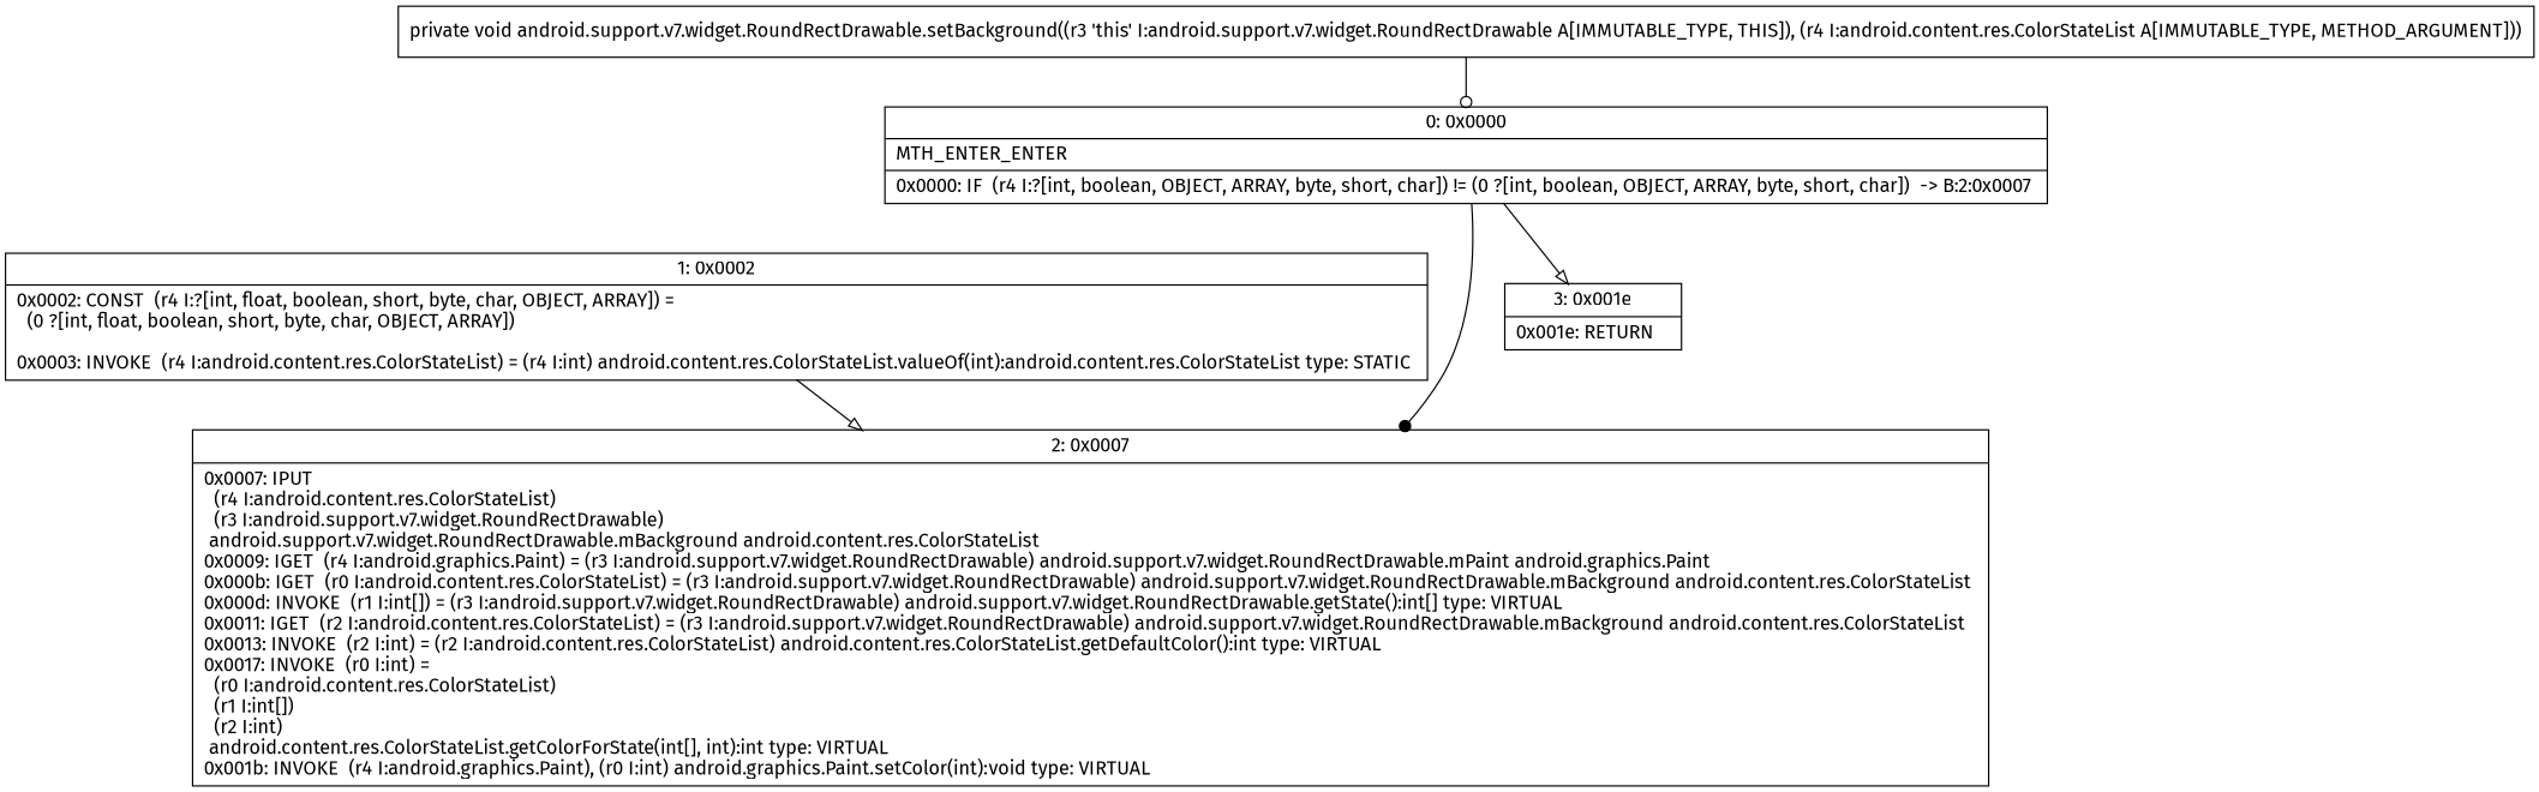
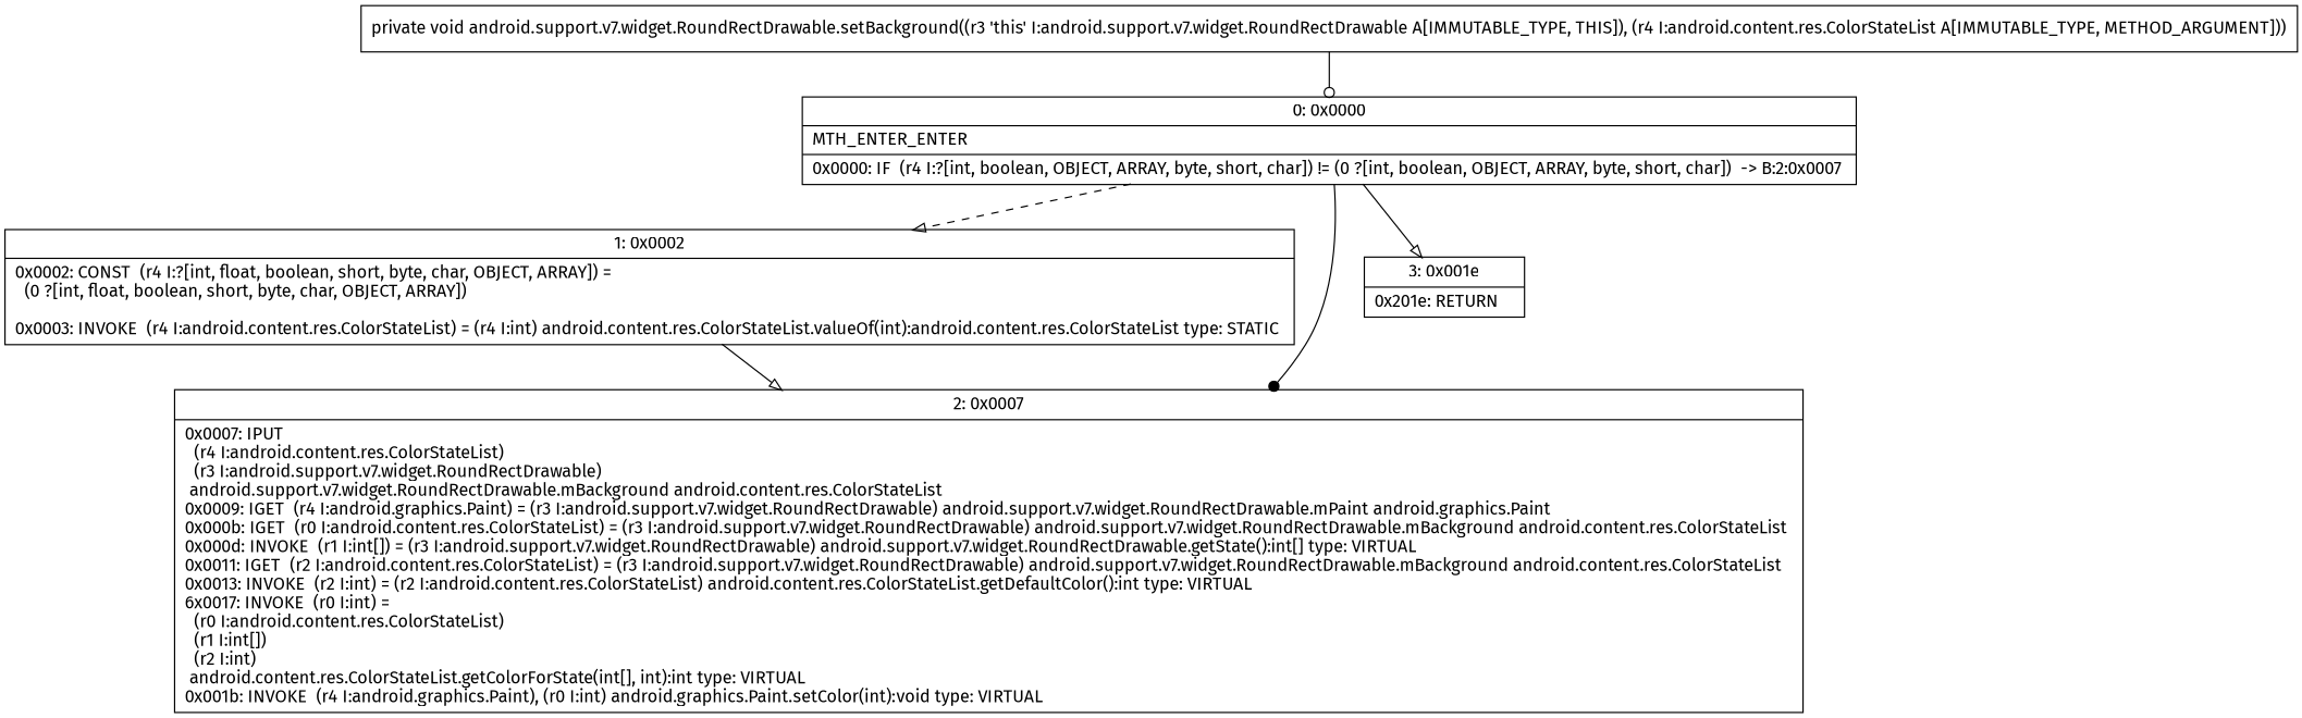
  digraph {
    fontname="Fira Sans"
    node [fontname="Fira Sans" shape=record]
    edge [arrowhead=onormal fontname="Fira Sans"]
    n1 [label="{0\:\ 0x0000|MTH_ENTER_ENTER\l|0x0000: IF  (r4 I:?[int, boolean, OBJECT, ARRAY, byte, short, char]) != (0 ?[int, boolean, OBJECT, ARRAY, byte, short, char])  \-\> B:2:0x0007 \l}"]
    n2 [label="{1\:\ 0x0002|0x0002: CONST  (r4 I:?[int, float, boolean, short, byte, char, OBJECT, ARRAY]) = \l  (0 ?[int, float, boolean, short, byte, char, OBJECT, ARRAY])\l \l0x0003: INVOKE  (r4 I:android.content.res.ColorStateList) = (r4 I:int) android.content.res.ColorStateList.valueOf(int):android.content.res.ColorStateList type: STATIC \l}"]
-   n3 [label="{2\:\ 0x0007|0x0007: IPUT  \l  (r4 I:android.content.res.ColorStateList)\l  (r3 I:android.support.v7.widget.RoundRectDrawable)\l android.support.v7.widget.RoundRectDrawable.mBackground android.content.res.ColorStateList \l0x0009: IGET  (r4 I:android.graphics.Paint) = (r3 I:android.support.v7.widget.RoundRectDrawable) android.support.v7.widget.RoundRectDrawable.mPaint android.graphics.Paint \l0x000b: IGET  (r0 I:android.content.res.ColorStateList) = (r3 I:android.support.v7.widget.RoundRectDrawable) android.support.v7.widget.RoundRectDrawable.mBackground android.content.res.ColorStateList \l0x000d: INVOKE  (r1 I:int[]) = (r3 I:android.support.v7.widget.RoundRectDrawable) android.support.v7.widget.RoundRectDrawable.getState():int[] type: VIRTUAL \l0x0011: IGET  (r2 I:android.content.res.ColorStateList) = (r3 I:android.support.v7.widget.RoundRectDrawable) android.support.v7.widget.RoundRectDrawable.mBackground android.content.res.ColorStateList \l0x0013: INVOKE  (r2 I:int) = (r2 I:android.content.res.ColorStateList) android.content.res.ColorStateList.getDefaultColor():int type: VIRTUAL \l0x0017: INVOKE  (r0 I:int) = \l  (r0 I:android.content.res.ColorStateList)\l  (r1 I:int[])\l  (r2 I:int)\l android.content.res.ColorStateList.getColorForState(int[], int):int type: VIRTUAL \l0x001b: INVOKE  (r4 I:android.graphics.Paint), (r0 I:int) android.graphics.Paint.setColor(int):void type: VIRTUAL \l}"]
-   n4 [label="{3\:\ 0x001e|0x001e: RETURN   \l}"]
+   n3 [label="{2\:\ 0x0007|0x0007: IPUT  \l  (r4 I:android.content.res.ColorStateList)\l  (r3 I:android.support.v7.widget.RoundRectDrawable)\l android.support.v7.widget.RoundRectDrawable.mBackground android.content.res.ColorStateList \l0x0009: IGET  (r4 I:android.graphics.Paint) = (r3 I:android.support.v7.widget.RoundRectDrawable) android.support.v7.widget.RoundRectDrawable.mPaint android.graphics.Paint \l0x000b: IGET  (r0 I:android.content.res.ColorStateList) = (r3 I:android.support.v7.widget.RoundRectDrawable) android.support.v7.widget.RoundRectDrawable.mBackground android.content.res.ColorStateList \l0x000d: INVOKE  (r1 I:int[]) = (r3 I:android.support.v7.widget.RoundRectDrawable) android.support.v7.widget.RoundRectDrawable.getState():int[] type: VIRTUAL \l0x0011: IGET  (r2 I:android.content.res.ColorStateList) = (r3 I:android.support.v7.widget.RoundRectDrawable) android.support.v7.widget.RoundRectDrawable.mBackground android.content.res.ColorStateList \l0x0013: INVOKE  (r2 I:int) = (r2 I:android.content.res.ColorStateList) android.content.res.ColorStateList.getDefaultColor():int type: VIRTUAL \l6x0017: INVOKE  (r0 I:int) = \l  (r0 I:android.content.res.ColorStateList)\l  (r1 I:int[])\l  (r2 I:int)\l android.content.res.ColorStateList.getColorForState(int[], int):int type: VIRTUAL \l0x001b: INVOKE  (r4 I:android.graphics.Paint), (r0 I:int) android.graphics.Paint.setColor(int):void type: VIRTUAL \l}"]
+   n4 [label="{3\:\ 0x001e|0x201e: RETURN   \l}"]
    n5 [label="{private void android.support.v7.widget.RoundRectDrawable.setBackground((r3 'this' I:android.support.v7.widget.RoundRectDrawable A[IMMUTABLE_TYPE, THIS]), (r4 I:android.content.res.ColorStateList A[IMMUTABLE_TYPE, METHOD_ARGUMENT])) }"]
+   n1 -> n2 [style=dashed]
    n1 -> n3 [arrowhead=dot]
    n1 -> n4
    n2 -> n3
    n5 -> n1 [arrowhead=odot]
  }
